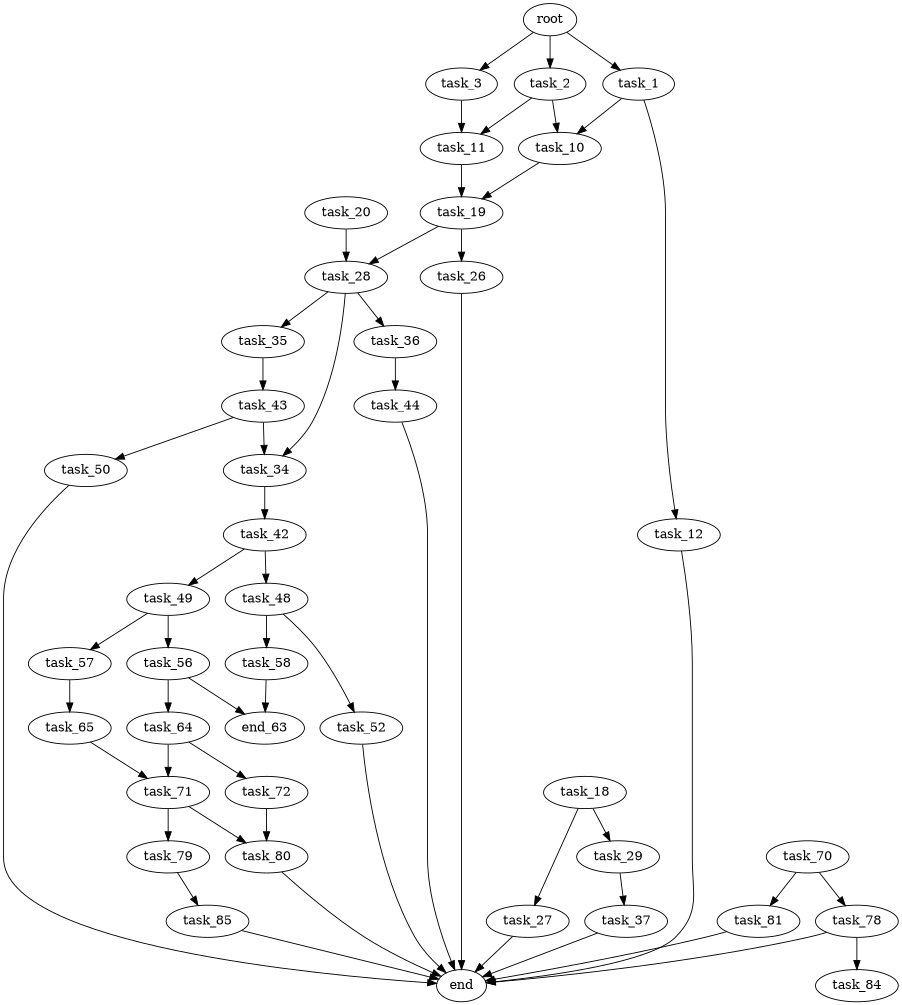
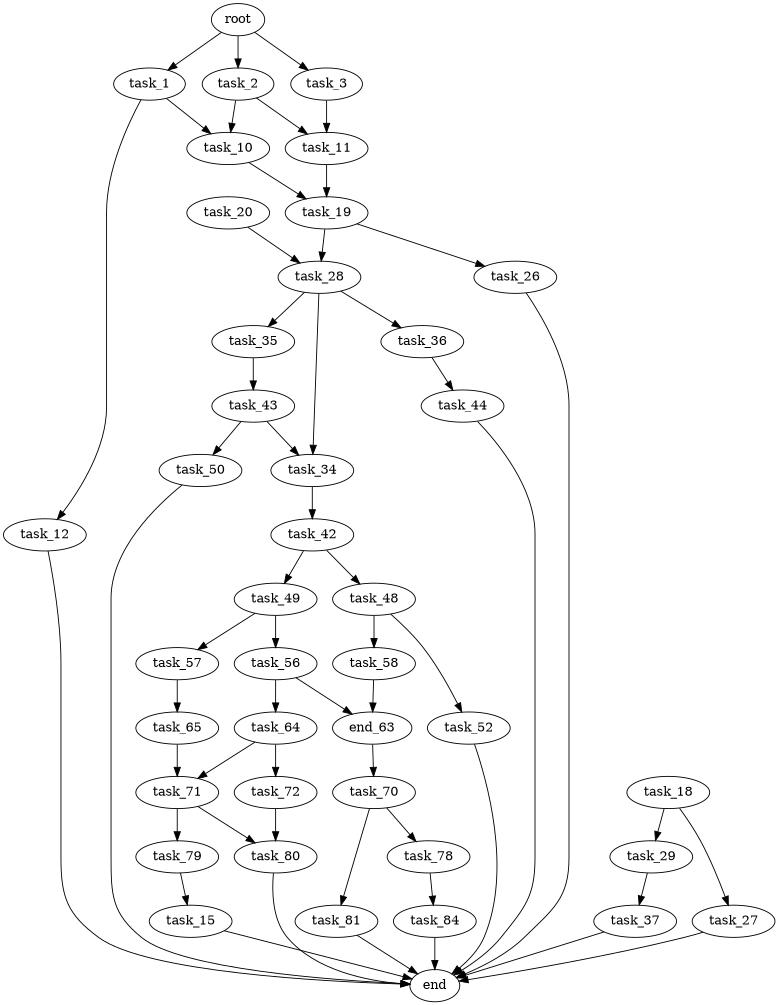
  digraph {
    fontname="DejaVu Serif"
    node [fontname="DejaVu Serif"]
    edge [fontname="DejaVu Serif"]
    root
    task_1
    task_2
    task_3
    task_10
    task_12
    task_11
    task_19
    end
    task_26
    task_28
    task_18
    task_27
    task_29
    task_20
    task_34
    task_35
    task_36
    task_37
    task_42
    task_43
    task_44
    task_48
    task_49
    task_50
    n26 [label=task_52]
    task_58
    task_56
    task_57
    n30 [label=end_63]
    task_64
    task_65
    task_70
    task_71
    task_72
    task_78
    task_81
    task_79
    task_80
    task_84
-   task_85
+   task_85 [label=task_15]
    root -> task_1
    root -> task_2
    root -> task_3
    task_1 -> task_10
    task_1 -> task_12
    task_2 -> task_10
    task_2 -> task_11
    task_3 -> task_11
    task_10 -> task_19
    task_12 -> end
    task_11 -> task_19
    task_19 -> task_26
    task_19 -> task_28
    task_26 -> end
    task_28 -> task_34
    task_28 -> task_35
    task_28 -> task_36
    task_18 -> task_27
    task_18 -> task_29
    task_27 -> end
    task_29 -> task_37
    task_20 -> task_28
    task_34 -> task_42
    task_35 -> task_43
    task_36 -> task_44
    task_37 -> end
    task_42 -> task_48
    task_42 -> task_49
    task_43 -> task_34
    task_43 -> task_50
    task_44 -> end
    task_48 -> n26
    task_48 -> task_58
    task_49 -> task_56
    task_49 -> task_57
    task_50 -> end
    n26 -> end
    task_58 -> n30
    task_56 -> n30
    task_56 -> task_64
    task_57 -> task_65
+   n30 -> task_70
    task_64 -> task_71
    task_64 -> task_72
    task_65 -> task_71
    task_70 -> task_78
    task_70 -> task_81
    task_71 -> task_79
    task_71 -> task_80
    task_72 -> task_80
    task_78 -> task_84
    task_81 -> end
    task_79 -> task_85
    task_80 -> end
-   task_78 -> end
+   task_84 -> end
    task_85 -> end
  }
